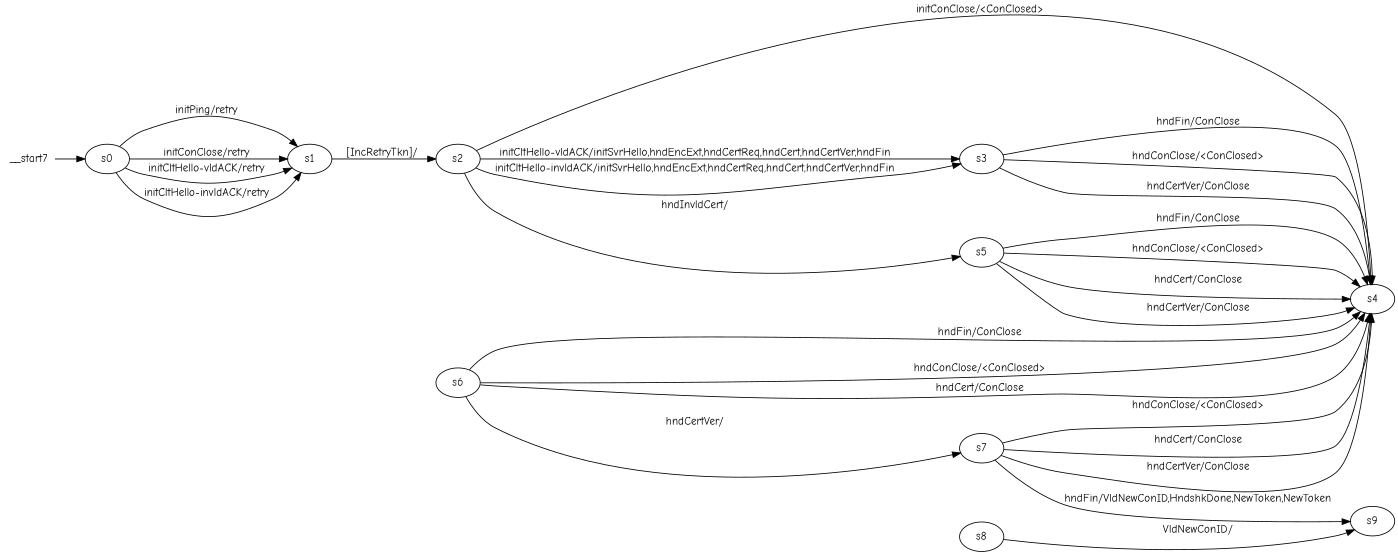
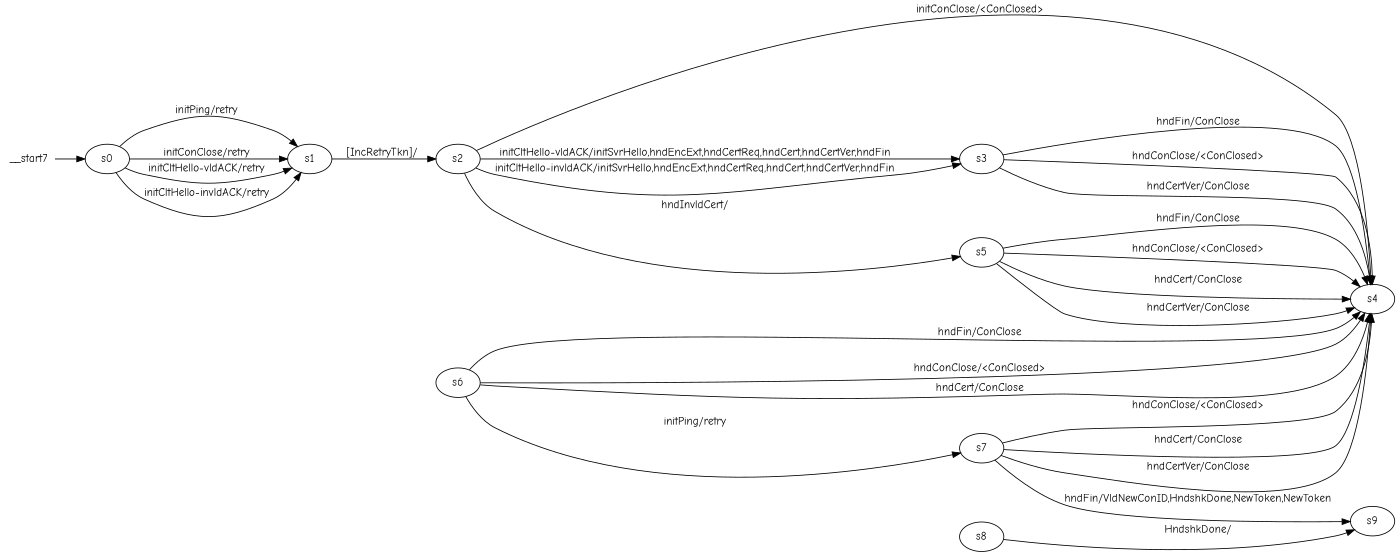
  digraph {
    fontname="Comic Neue"
    rankdir=LR
    node [fontname="Comic Neue"]
    edge [fontname="Comic Neue"]
    n1 [label=s0]
    n2 [label=s1]
    n3 [label=s2]
    n4 [label=s3]
    n5 [label=s4]
    n6 [label=s5]
    n7 [label=s6]
    n8 [label=s7]
    n9 [label=s9]
    n10 [label=s8]
    n11 [label=__start7 shape=none]
    n1 -> n2 [label="initPing/retry "]
    n1 -> n2 [label="initConClose/retry "]
    n1 -> n2 [label="initCltHello-vldACK/retry "]
    n1 -> n2 [label="initCltHello-invldACK/retry "]
    n2 -> n3 [label="[IncRetryTkn]/ "]
    n3 -> n4 [label="initCltHello-vldACK/initSvrHello,hndEncExt,hndCertReq,hndCert,hndCertVer,hndFin "]
    n3 -> n4 [label="initCltHello-invldACK/initSvrHello,hndEncExt,hndCertReq,hndCert,hndCertVer,hndFin "]
    n3 -> n5 [label="initConClose/<ConClosed> "]
    n3 -> n6 [label="hndInvldCert/ "]
    n4 -> n5 [label="hndFin/ConClose "]
    n4 -> n5 [label="hndConClose/<ConClosed> "]
    n4 -> n5 [label="hndCertVer/ConClose "]
    n6 -> n5 [label="hndFin/ConClose "]
    n6 -> n5 [label="hndConClose/<ConClosed> "]
    n6 -> n5 [label="hndCert/ConClose "]
    n6 -> n5 [label="hndCertVer/ConClose "]
    n7 -> n5 [label="hndFin/ConClose "]
    n7 -> n5 [label="hndConClose/<ConClosed> "]
    n7 -> n5 [label="hndCert/ConClose "]
-   n7 -> n8 [label="hndCertVer/ "]
+   n7 -> n8 [label="initPing/retry "]
    n8 -> n5 [label="hndConClose/<ConClosed> "]
    n8 -> n5 [label="hndCert/ConClose "]
    n8 -> n5 [label="hndCertVer/ConClose "]
    n8 -> n9 [label="hndFin/VldNewConID,HndshkDone,NewToken,NewToken "]
-   n10 -> n9 [label="VldNewConID/ "]
+   n10 -> n9 [label="HndshkDone/ "]
    n11 -> n1
  }
